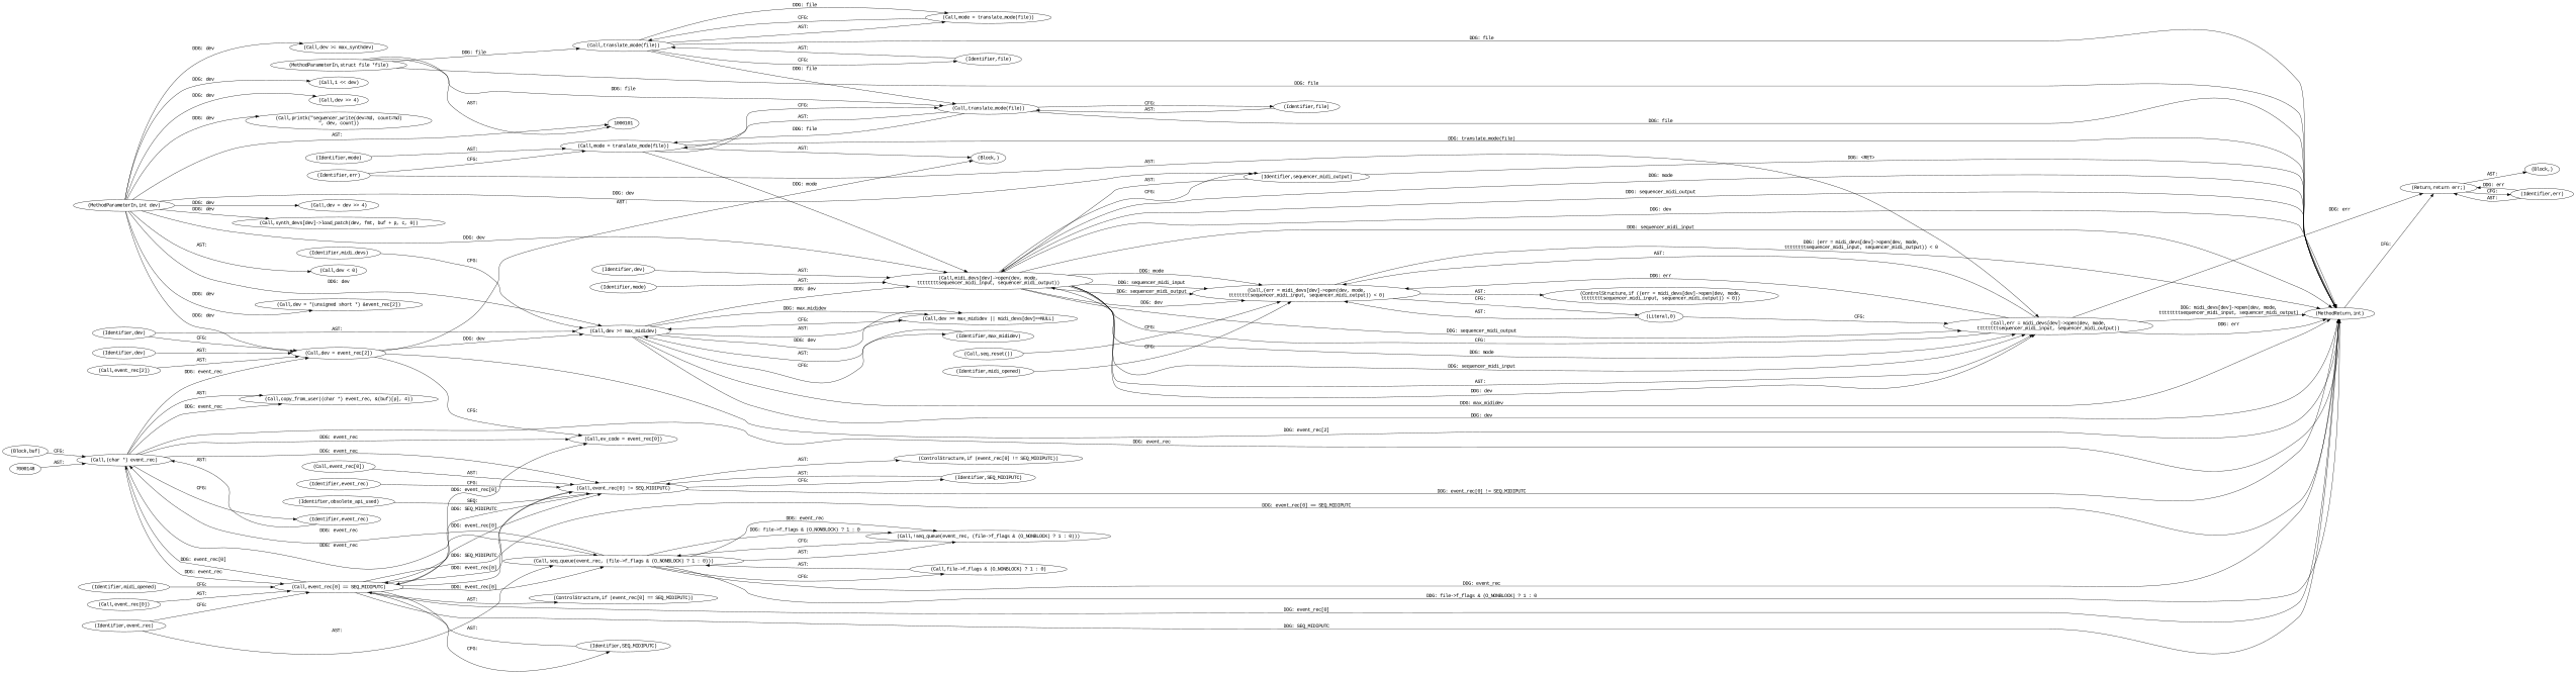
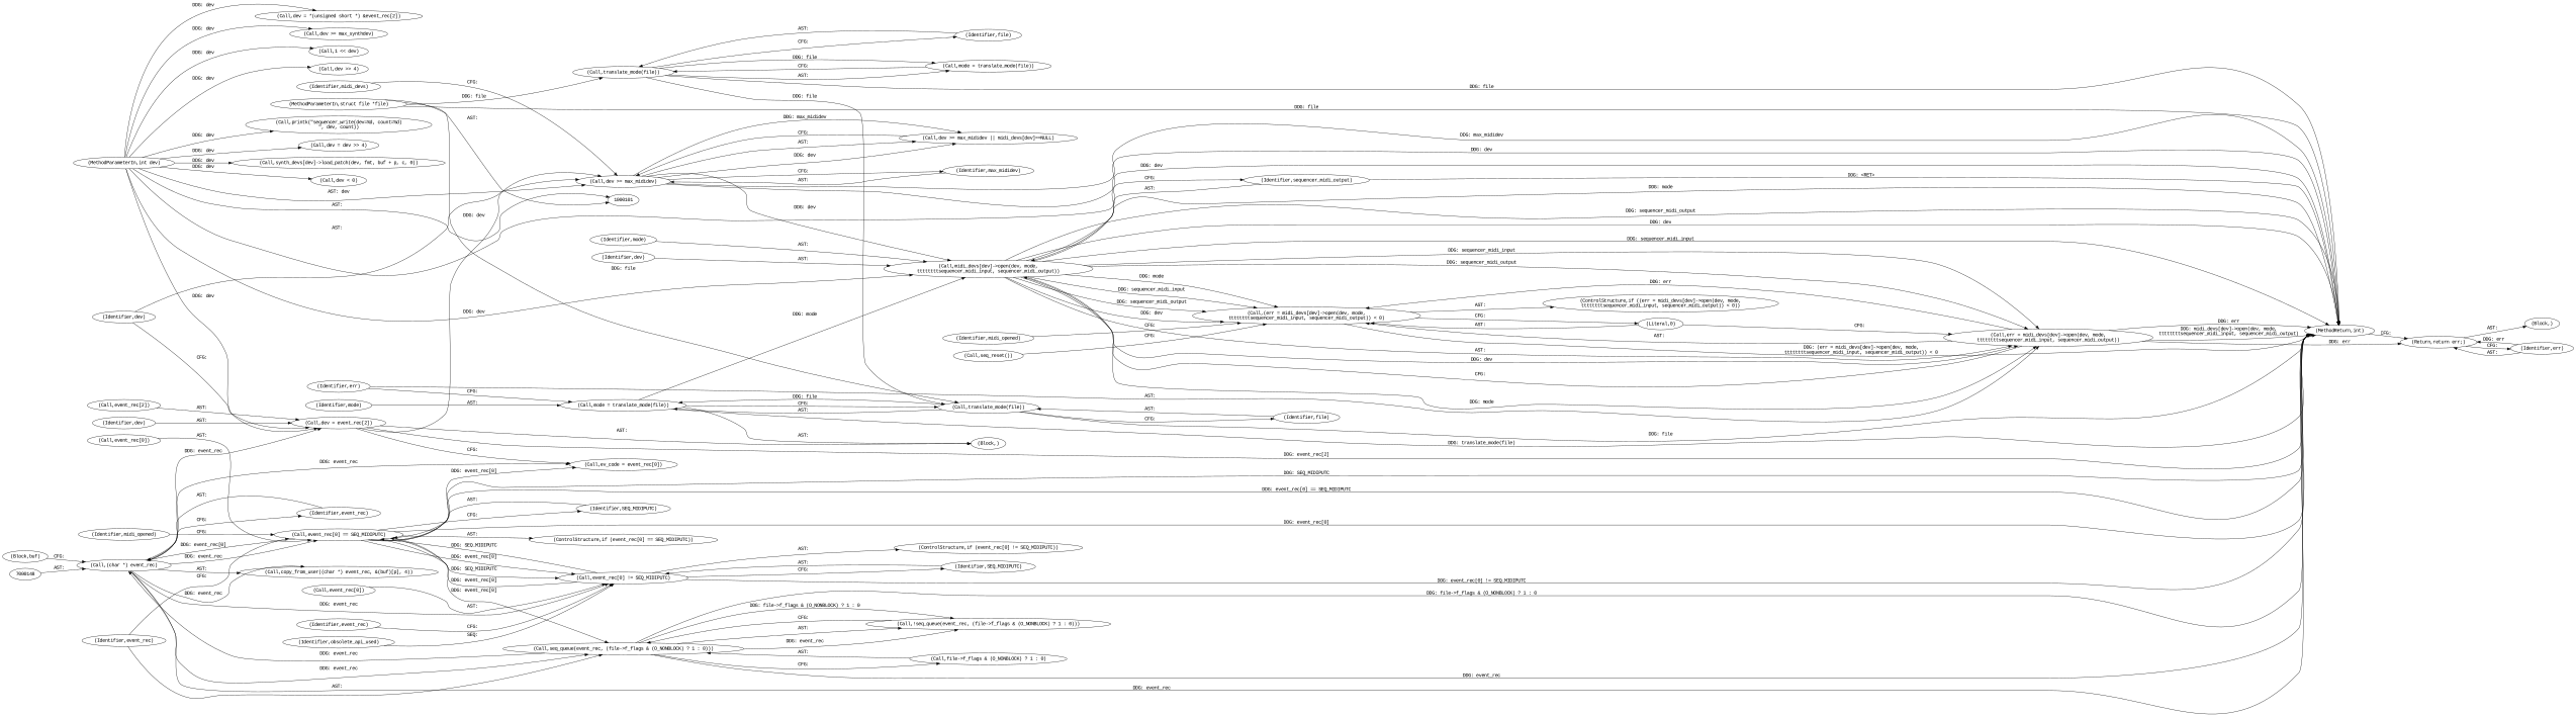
  digraph {
    fontname="Liberation Mono"
    rankdir=LR
    node [fontname="Liberation Mono"]
    edge [fontname="Liberation Mono"]
    n1 [label="(Call,midi_devs[dev]->open(dev, mode,\n\t\t\t\t\t\t\t\tsequencer_midi_input, sequencer_midi_output))"]
    n2 [label="(Call,(err = midi_devs[dev]->open(dev, mode,\n\t\t\t\t\t\t\t\tsequencer_midi_input, sequencer_midi_output)) < 0)"]
    n3 [label="(Call,err = midi_devs[dev]->open(dev, mode,\n\t\t\t\t\t\t\t\tsequencer_midi_input, sequencer_midi_output))"]
    n4 [label="(Identifier,sequencer_midi_output)"]
    n5 [label="(MethodReturn,int)"]
    n6 [label="(Literal,0)"]
    n7 [label="(ControlStructure,if ((err = midi_devs[dev]->open(dev, mode,\n\t\t\t\t\t\t\t\tsequencer_midi_input, sequencer_midi_output)) < 0))"]
    n8 [label="(Return,return err;)"]
    n9 [label="(Call,dev >= max_mididev)"]
    n10 [label="(Identifier,max_mididev)"]
    n11 [label="(Call,dev >= max_mididev || midi_devs[dev]==NULL)"]
    n12 [label="(Call,dev = event_rec[2])"]
    n13 [label="(Block,)"]
    n14 [label="(Call,ev_code = event_rec[0])"]
    n15 [label="(Call,event_rec[2])"]
    n16 [label="(Call,(char *) event_rec)"]
    n17 [label="(Call,event_rec[0] == SEQ_MIDIPUTC)"]
    n18 [label="(Call,event_rec[0] != SEQ_MIDIPUTC)"]
    n19 [label="(Call,seq_queue(event_rec, (file->f_flags & (O_NONBLOCK) ? 1 : 0)))"]
    n20 [label="(Identifier,event_rec)"]
    n21 [label="(Call,copy_from_user((char *) event_rec, &(buf)[p], 4))"]
    n22 [label="(Identifier,SEQ_MIDIPUTC)"]
    n23 [label="(ControlStructure,if (event_rec[0] == SEQ_MIDIPUTC))"]
    n24 [label="(Identifier,SEQ_MIDIPUTC)"]
    n25 [label="(ControlStructure,if (event_rec[0] != SEQ_MIDIPUTC))"]
    n26 [label="(Call,!seq_queue(event_rec, (file->f_flags & (O_NONBLOCK) ? 1 : 0)))"]
    n27 [label="(Call,file->f_flags & (O_NONBLOCK) ? 1 : 0)"]
    n28 [label="(MethodParameterIn,int dev)"]
    n29 [label="(Call,dev = *(unsigned short *) &event_rec[2])"]
    n30 [label="(Call,dev >= max_synthdev)"]
    n31 [label="(Call,1 << dev)"]
    n32 [label="(Call,dev >> 4)"]
    n33 [label="(Call,printk(\"sequencer_write(dev=%d, count=%d)\n\", dev, count))"]
    n34 [label="(Call,dev = dev >> 4)"]
    n35 [label="(Call,synth_devs[dev]->load_patch(dev, fmt, buf + p, c, 0))"]
    n36 [label="(Call,dev < 0)"]
    1000101
    n38 [label="(Call,mode = translate_mode(file))"]
    n39 [label="(Call,translate_mode(file))"]
    n40 [label="(Identifier,file)"]
    n41 [label="(Call,translate_mode(file))"]
    n42 [label="(Identifier,file)"]
    n43 [label="(Call,mode = translate_mode(file))"]
    n44 [label="(MethodParameterIn,struct file *file)"]
    n45 [label="(Block,)"]
    n46 [label="(Identifier,err)"]
    n47 [label="(Identifier,midi_devs)"]
    n48 [label="(Identifier,dev)"]
    n49 [label="(Identifier,midi_opened)"]
    n50 [label="(Identifier,dev)"]
    n51 [label="(Identifier,err)"]
    n52 [label="(Identifier,mode)"]
    n53 [label="(Call,seq_reset())"]
    n54 [label="(Call,event_rec[0])"]
    n55 [label="(Identifier,mode)"]
    n56 [label="(Identifier,event_rec)"]
    n57 [label="(Block,buf)"]
    n58 [label="(Call,event_rec[0])"]
    n59 [label="(Identifier,event_rec)"]
    n60 [label="(Identifier,obsolete_api_used)"]
    n61 [label="(Identifier,midi_opened)"]
    n62 [label="(Identifier,dev)"]
    n63 [label=7000148]
    n1 -> n2 [label="DDG: dev"]
    n1 -> n2 [label="DDG: mode"]
    n1 -> n2 [label="DDG: sequencer_midi_input"]
    n1 -> n2 [label="DDG: sequencer_midi_output"]
    n1 -> n3 [label="AST: "]
    n1 -> n3 [label="DDG: dev"]
    n1 -> n3 [label="DDG: mode"]
    n1 -> n3 [label="DDG: sequencer_midi_input"]
    n1 -> n3 [label="DDG: sequencer_midi_output"]
    n1 -> n4 [label="CFG: "]
    n1 -> n5 [label="DDG: mode"]
    n1 -> n5 [label="DDG: sequencer_midi_output"]
    n1 -> n5 [label="DDG: dev"]
    n1 -> n5 [label="DDG: sequencer_midi_input"]
    n2 -> n5 [label="DDG: (err = midi_devs[dev]->open(dev, mode,\n\t\t\t\t\t\t\t\tsequencer_midi_input, sequencer_midi_output)) < 0"]
    n2 -> n6 [label="CFG: "]
    n2 -> n7 [label="AST: "]
    n3 -> n1 [label="CFG: "]
    n3 -> n2 [label="AST: "]
    n3 -> n2 [label="DDG: err"]
    n3 -> n5 [label="DDG: midi_devs[dev]->open(dev, mode,\n\t\t\t\t\t\t\t\tsequencer_midi_input, sequencer_midi_output)"]
    n3 -> n5 [label="DDG: err"]
    n3 -> n8 [label="DDG: err"]
    n4 -> n1 [label="AST: "]
    n4 -> n5 [label="DDG: <RET>"]
    n5 -> n8 [label="CFG: "]
    n6 -> n2 [label="AST: "]
    n6 -> n3 [label="CFG: "]
    n8 -> n45 [label="AST: "]
    n8 -> n46 [label="CFG: "]
    n9 -> n1 [label="DDG: dev"]
    n9 -> n5 [label="DDG: max_mididev"]
    n9 -> n5 [label="DDG: dev"]
    n9 -> n10 [label="CFG: "]
    n9 -> n11 [label="AST: "]
    n9 -> n11 [label="DDG: dev"]
    n9 -> n11 [label="DDG: max_mididev"]
    n10 -> n9 [label="AST: "]
    n11 -> n9 [label="CFG: "]
    n12 -> n5 [label="DDG: event_rec[2]"]
    n12 -> n9 [label="DDG: dev"]
    n12 -> n13 [label="AST: "]
    n12 -> n14 [label="CFG: "]
    n15 -> n12 [label="AST: "]
    n16 -> n5 [label="DDG: event_rec"]
    n16 -> n12 [label="DDG: event_rec"]
    n16 -> n14 [label="DDG: event_rec"]
    n16 -> n17 [label="DDG: event_rec"]
    n16 -> n18 [label="DDG: event_rec"]
    n16 -> n19 [label="DDG: event_rec"]
    n16 -> n20 [label="CFG: "]
    n16 -> n21 [label="AST: "]
    n16 -> n21 [label="DDG: event_rec"]
    n17 -> n5 [label="DDG: SEQ_MIDIPUTC"]
    n17 -> n5 [label="DDG: event_rec[0] == SEQ_MIDIPUTC"]
    n17 -> n5 [label="DDG: event_rec[0]"]
    n17 -> n14 [label="DDG: event_rec[0]"]
    n17 -> n16 [label="DDG: event_rec[0]"]
    n17 -> n18 [label="DDG: event_rec[0]"]
    n17 -> n18 [label="DDG: SEQ_MIDIPUTC"]
    n17 -> n19 [label="DDG: event_rec[0]"]
    n17 -> n22 [label="CFG: "]
    n17 -> n23 [label="AST: "]
    n18 -> n5 [label="DDG: event_rec[0] != SEQ_MIDIPUTC"]
    n18 -> n17 [label="DDG: event_rec[0]"]
    n18 -> n17 [label="DDG: SEQ_MIDIPUTC"]
    n18 -> n24 [label="CFG: "]
    n18 -> n25 [label="AST: "]
    n19 -> n5 [label="DDG: file->f_flags & (O_NONBLOCK) ? 1 : 0"]
    n19 -> n5 [label="DDG: event_rec"]
    n19 -> n16 [label="DDG: event_rec"]
    n19 -> n26 [label="AST: "]
    n19 -> n26 [label="DDG: event_rec"]
    n19 -> n26 [label="DDG: file->f_flags & (O_NONBLOCK) ? 1 : 0"]
    n19 -> n27 [label="CFG: "]
    n20 -> n16 [label="AST: "]
    n22 -> n17 [label="AST: "]
    n24 -> n18 [label="AST: "]
    n26 -> n19 [label="CFG: "]
    n27 -> n19 [label="AST: "]
    n28 -> n1 [label="DDG: dev"]
-   n28 -> n4 [label="DDG: dev"]
-   n28 -> n9 [label="DDG: dev"]
+   n28 -> n5 [label="DDG: dev"]
+   n28 -> n9 [label="AST: dev"]
    n28 -> n12 [label="DDG: dev"]
    n28 -> n29 [label="DDG: dev"]
    n28 -> n30 [label="DDG: dev"]
    n28 -> n31 [label="DDG: dev"]
    n28 -> n32 [label="DDG: dev"]
    n28 -> n33 [label="DDG: dev"]
    n28 -> n34 [label="DDG: dev"]
    n28 -> n35 [label="DDG: dev"]
-   n28 -> n36 [label="AST: "]
+   n28 -> n36 [label="DDG: dev"]
    n28 -> 1000101 [label="AST: "]
    n38 -> n1 [label="DDG: mode"]
    n38 -> n5 [label="DDG: translate_mode(file)"]
    n38 -> n13 [label="AST: "]
    n38 -> n39 [label="CFG: "]
    n39 -> n5 [label="DDG: file"]
    n39 -> n38 [label="AST: "]
    n39 -> n38 [label="DDG: file"]
    n39 -> n40 [label="CFG: "]
    n40 -> n39 [label="AST: "]
    n41 -> n5 [label="DDG: file"]
    n41 -> n39 [label="DDG: file"]
    n41 -> n42 [label="CFG: "]
    n41 -> n43 [label="AST: "]
    n41 -> n43 [label="DDG: file"]
    n42 -> n41 [label="AST: "]
    n43 -> n41 [label="CFG: "]
    n44 -> n5 [label="DDG: file"]
    n44 -> 1000101 [label="AST: "]
    n44 -> n39 [label="DDG: file"]
    n44 -> n41 [label="DDG: file"]
    n46 -> n8 [label="AST: "]
    n46 -> n8 [label="DDG: err"]
    n47 -> n9 [label="CFG: "]
    n48 -> n12 [label="AST: "]
    n49 -> n17 [label="CFG: "]
    n50 -> n9 [label="AST: "]
    n50 -> n12 [label="CFG: "]
    n51 -> n3 [label="AST: "]
    n51 -> n38 [label="CFG: "]
    n52 -> n1 [label="AST: "]
    n53 -> n2 [label="CFG: "]
    n54 -> n18 [label="AST: "]
    n55 -> n38 [label="AST: "]
    n56 -> n17 [label="CFG: "]
    n56 -> n19 [label="AST: "]
    n57 -> n16 [label="CFG: "]
    n58 -> n17 [label="AST: "]
    n59 -> n18 [label="CFG: "]
    n60 -> n18 [label="SEQ: "]
    n61 -> n2 [label="CFG: "]
    n62 -> n1 [label="AST: "]
    n63 -> n16 [label="AST: "]
  }
